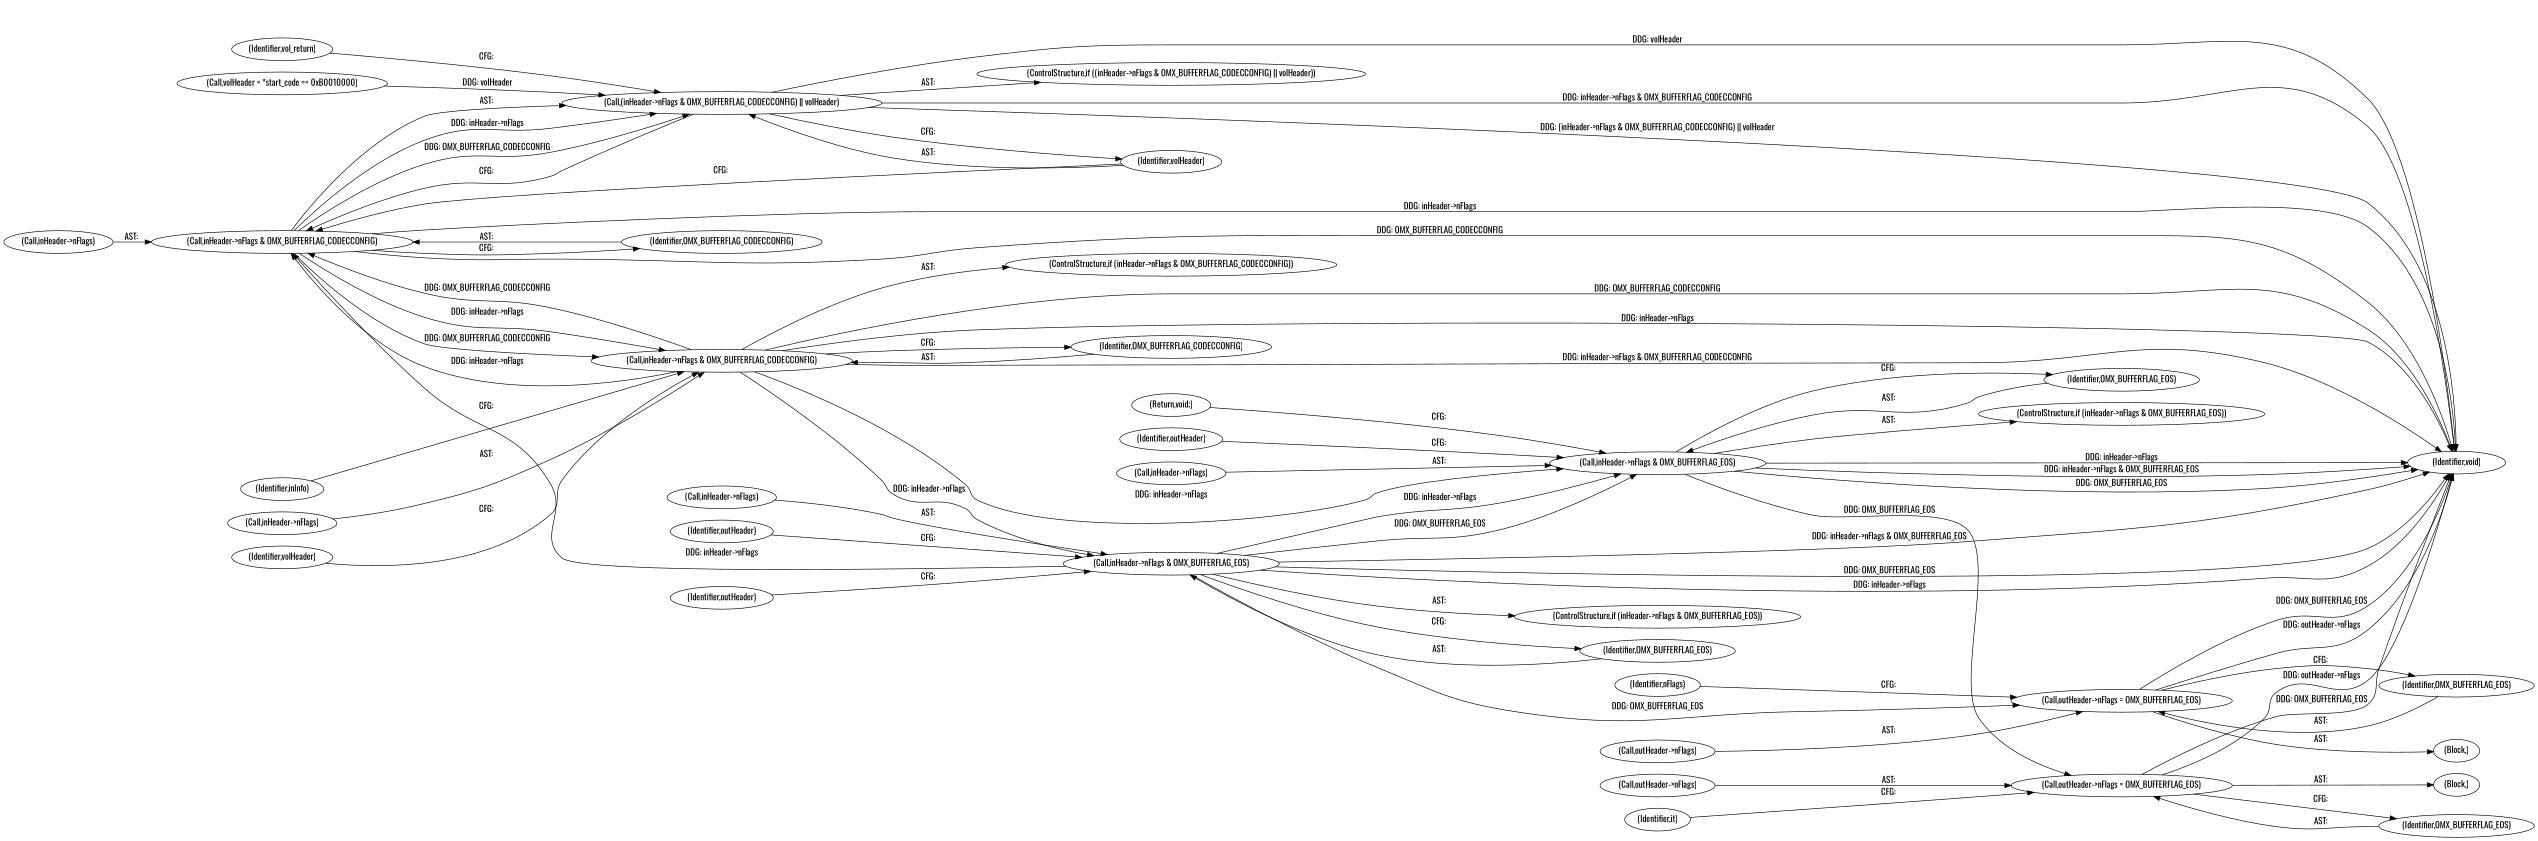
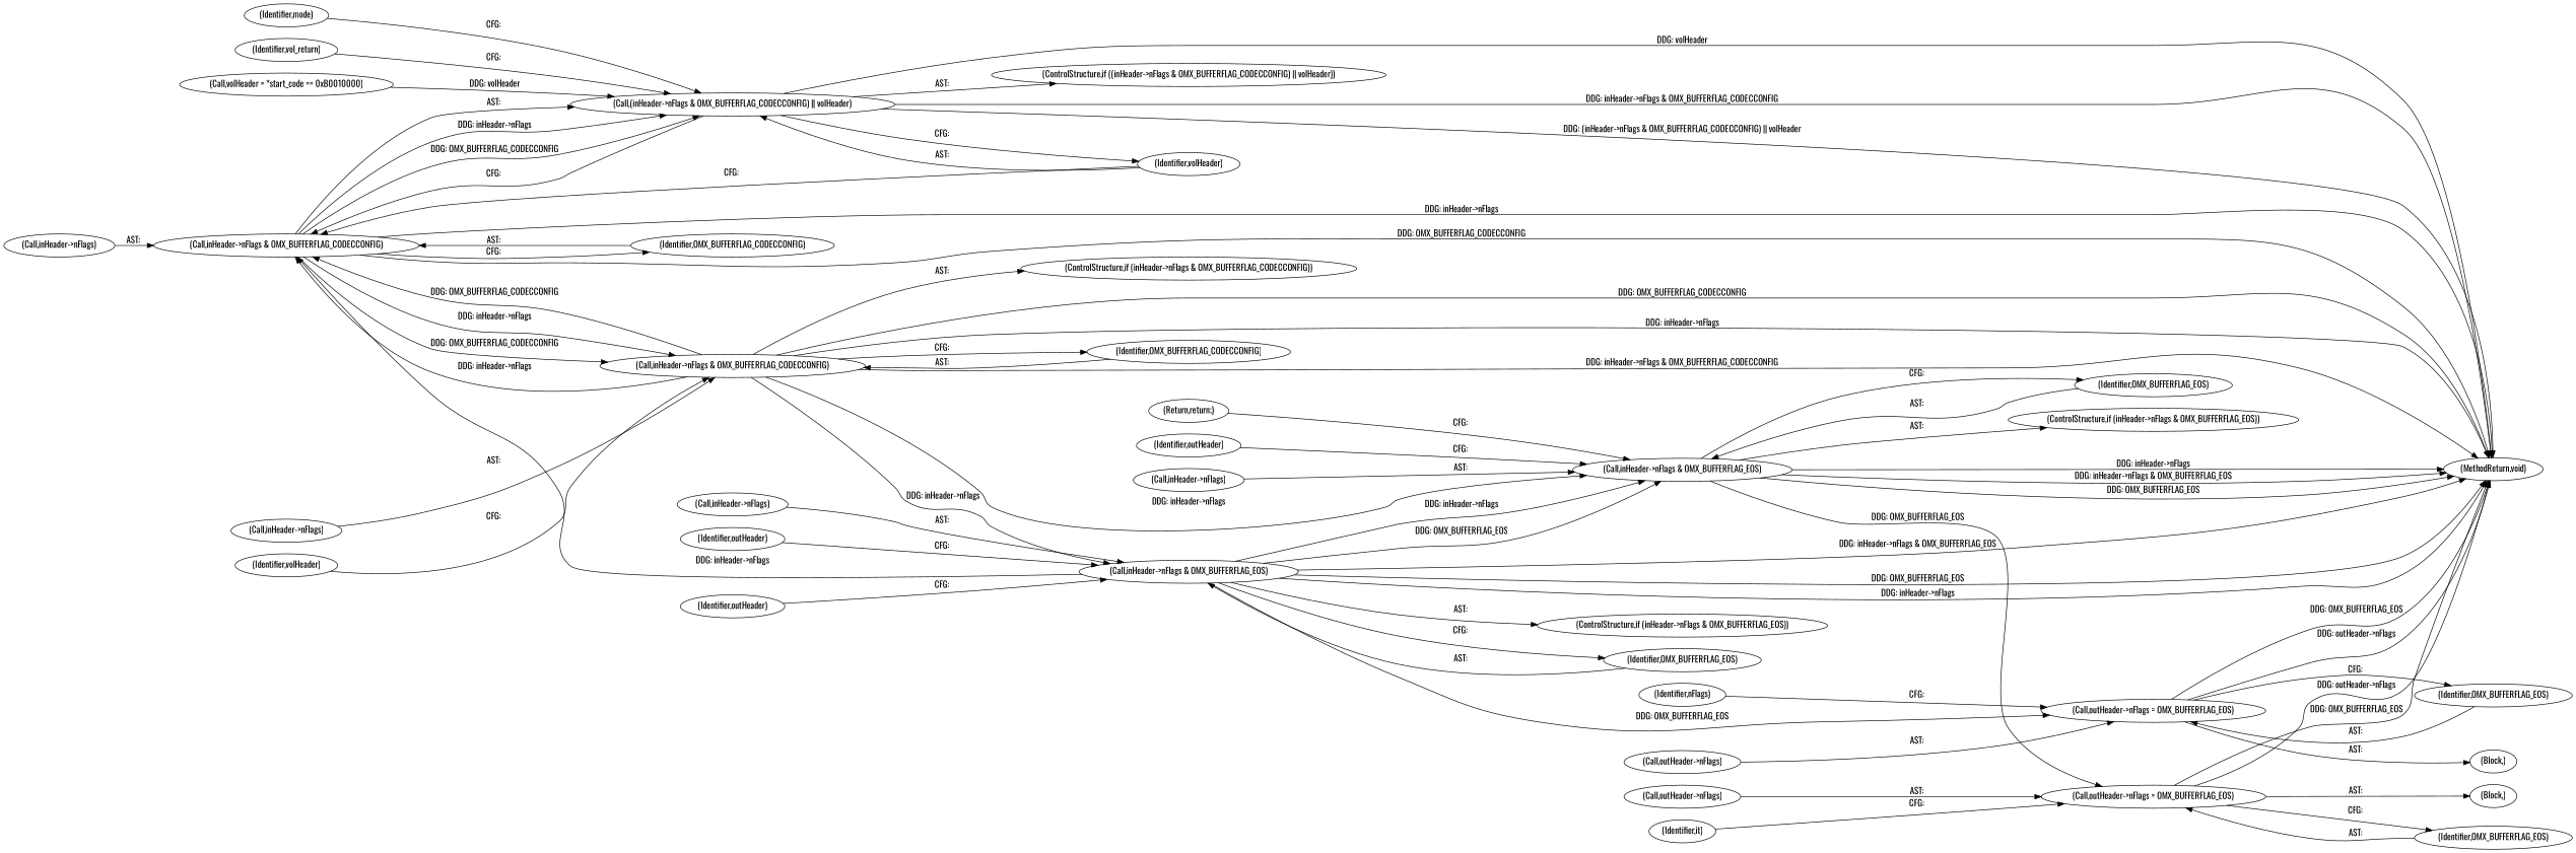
  digraph {
    fontname=Oswald
    rankdir=LR
    node [fontname=Oswald]
    edge [fontname=Oswald]
    n1 [label="(Call,inHeader->nFlags & OMX_BUFFERFLAG_CODECCONFIG)"]
    n2 [label="(Call,inHeader->nFlags & OMX_BUFFERFLAG_CODECCONFIG)"]
    n3 [label="(Call,(inHeader->nFlags & OMX_BUFFERFLAG_CODECCONFIG) || volHeader)"]
    n4 [label="(Identifier,OMX_BUFFERFLAG_CODECCONFIG)"]
-   n5 [label="(Identifier,void)"]
+   n5 [label="(MethodReturn,void)"]
    n6 [label="(Call,inHeader->nFlags & OMX_BUFFERFLAG_EOS)"]
    n7 [label="(Call,inHeader->nFlags & OMX_BUFFERFLAG_EOS)"]
    n8 [label="(ControlStructure,if (inHeader->nFlags & OMX_BUFFERFLAG_CODECCONFIG))"]
    n9 [label="(Identifier,OMX_BUFFERFLAG_CODECCONFIG)"]
    n10 [label="(ControlStructure,if ((inHeader->nFlags & OMX_BUFFERFLAG_CODECCONFIG) || volHeader))"]
    n11 [label="(Identifier,volHeader)"]
    n12 [label="(Call,outHeader->nFlags = OMX_BUFFERFLAG_EOS)"]
    n13 [label="(ControlStructure,if (inHeader->nFlags & OMX_BUFFERFLAG_EOS))"]
    n14 [label="(Identifier,OMX_BUFFERFLAG_EOS)"]
    n15 [label="(Call,outHeader->nFlags = OMX_BUFFERFLAG_EOS)"]
    n16 [label="(Identifier,OMX_BUFFERFLAG_EOS)"]
    n17 [label="(ControlStructure,if (inHeader->nFlags & OMX_BUFFERFLAG_EOS))"]
    n18 [label="(Identifier,OMX_BUFFERFLAG_EOS)"]
    n19 [label="(Block,)"]
    n20 [label="(Block,)"]
    n21 [label="(Identifier,OMX_BUFFERFLAG_EOS)"]
    n22 [label="(Call,inHeader->nFlags)"]
    n23 [label="(Identifier,outHeader)"]
-   n24 [label="(Return,void;)"]
+   n24 [label="(Return,return;)"]
    n25 [label="(Call,outHeader->nFlags)"]
-   n26 [label="(Identifier,inInfo)"]
    n27 [label="(Call,inHeader->nFlags)"]
    n28 [label="(Call,volHeader = *start_code == 0xB0010000)"]
    n29 [label="(Identifier,outHeader)"]
    n30 [label="(Call,inHeader->nFlags)"]
+   n31 [label="(Identifier,mode)"]
    n32 [label="(Identifier,volHeader)"]
    n33 [label="(Identifier,vol_return)"]
    n34 [label="(Identifier,nFlags)"]
    n35 [label="(Call,inHeader->nFlags)"]
    n36 [label="(Identifier,it)"]
    n37 [label="(Call,outHeader->nFlags)"]
    n38 [label="(Identifier,outHeader)"]
    n1 -> n2 [label="DDG: inHeader->nFlags"]
    n1 -> n2 [label="DDG: OMX_BUFFERFLAG_CODECCONFIG"]
    n1 -> n3 [label="AST: "]
    n1 -> n3 [label="DDG: inHeader->nFlags"]
    n1 -> n3 [label="DDG: OMX_BUFFERFLAG_CODECCONFIG"]
    n1 -> n4 [label="CFG: "]
    n1 -> n5 [label="DDG: inHeader->nFlags"]
    n1 -> n5 [label="DDG: OMX_BUFFERFLAG_CODECCONFIG"]
    n2 -> n1 [label="DDG: inHeader->nFlags"]
    n2 -> n1 [label="DDG: OMX_BUFFERFLAG_CODECCONFIG"]
    n2 -> n5 [label="DDG: inHeader->nFlags"]
    n2 -> n5 [label="DDG: inHeader->nFlags & OMX_BUFFERFLAG_CODECCONFIG"]
    n2 -> n5 [label="DDG: OMX_BUFFERFLAG_CODECCONFIG"]
    n2 -> n6 [label="DDG: inHeader->nFlags"]
    n2 -> n7 [label="DDG: inHeader->nFlags"]
    n2 -> n8 [label="AST: "]
    n2 -> n9 [label="CFG: "]
    n3 -> n1 [label="CFG: "]
    n3 -> n5 [label="DDG: inHeader->nFlags & OMX_BUFFERFLAG_CODECCONFIG"]
    n3 -> n5 [label="DDG: (inHeader->nFlags & OMX_BUFFERFLAG_CODECCONFIG) || volHeader"]
    n3 -> n5 [label="DDG: volHeader"]
    n3 -> n10 [label="AST: "]
    n3 -> n11 [label="CFG: "]
    n4 -> n1 [label="AST: "]
    n6 -> n1 [label="DDG: inHeader->nFlags"]
    n6 -> n5 [label="DDG: OMX_BUFFERFLAG_EOS"]
    n6 -> n5 [label="DDG: inHeader->nFlags"]
    n6 -> n5 [label="DDG: inHeader->nFlags & OMX_BUFFERFLAG_EOS"]
    n6 -> n7 [label="DDG: inHeader->nFlags"]
    n6 -> n7 [label="DDG: OMX_BUFFERFLAG_EOS"]
    n6 -> n12 [label="DDG: OMX_BUFFERFLAG_EOS"]
    n6 -> n13 [label="AST: "]
    n6 -> n14 [label="CFG: "]
    n7 -> n5 [label="DDG: inHeader->nFlags"]
    n7 -> n5 [label="DDG: inHeader->nFlags & OMX_BUFFERFLAG_EOS"]
    n7 -> n5 [label="DDG: OMX_BUFFERFLAG_EOS"]
    n7 -> n15 [label="DDG: OMX_BUFFERFLAG_EOS"]
    n7 -> n16 [label="CFG: "]
    n7 -> n17 [label="AST: "]
    n9 -> n2 [label="AST: "]
    n11 -> n1 [label="CFG: "]
    n11 -> n3 [label="AST: "]
    n12 -> n5 [label="DDG: outHeader->nFlags"]
    n12 -> n5 [label="DDG: OMX_BUFFERFLAG_EOS"]
    n12 -> n18 [label="CFG: "]
    n12 -> n19 [label="AST: "]
    n14 -> n6 [label="AST: "]
    n15 -> n5 [label="DDG: outHeader->nFlags"]
    n15 -> n5 [label="DDG: OMX_BUFFERFLAG_EOS"]
    n15 -> n20 [label="AST: "]
    n15 -> n21 [label="CFG: "]
    n16 -> n7 [label="AST: "]
    n18 -> n12 [label="AST: "]
    n21 -> n15 [label="AST: "]
    n22 -> n6 [label="AST: "]
    n23 -> n6 [label="CFG: "]
    n24 -> n7 [label="CFG: "]
    n25 -> n12 [label="AST: "]
-   n26 -> n2 [label="CFG: "]
    n27 -> n2 [label="AST: "]
    n28 -> n3 [label="DDG: volHeader"]
    n29 -> n7 [label="CFG: "]
    n30 -> n7 [label="AST: "]
+   n31 -> n3 [label="CFG: "]
    n32 -> n2 [label="CFG: "]
    n33 -> n3 [label="CFG: "]
    n34 -> n12 [label="CFG: "]
    n35 -> n1 [label="AST: "]
    n36 -> n15 [label="CFG: "]
    n37 -> n15 [label="AST: "]
    n38 -> n6 [label="CFG: "]
  }
